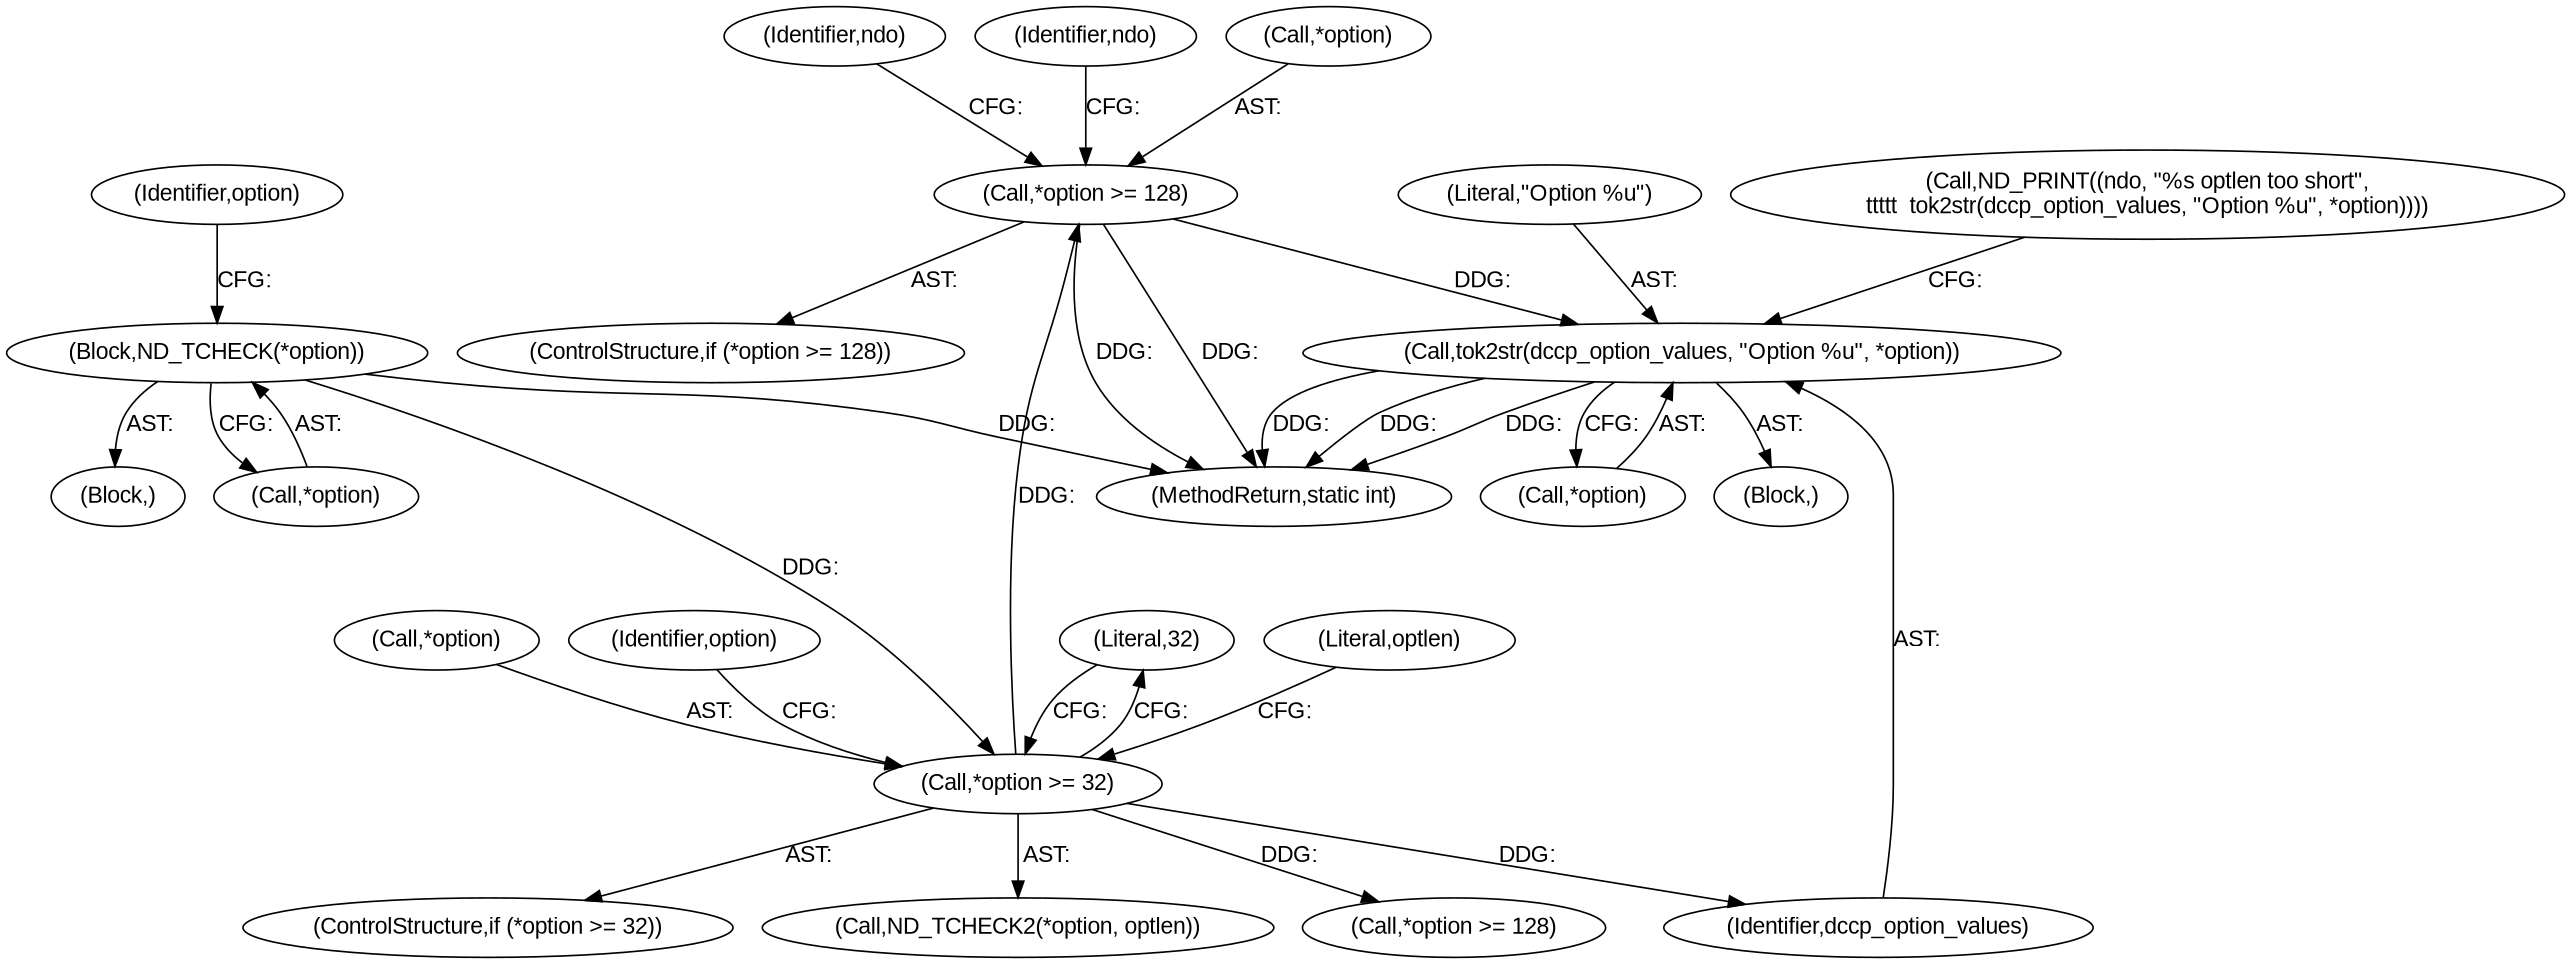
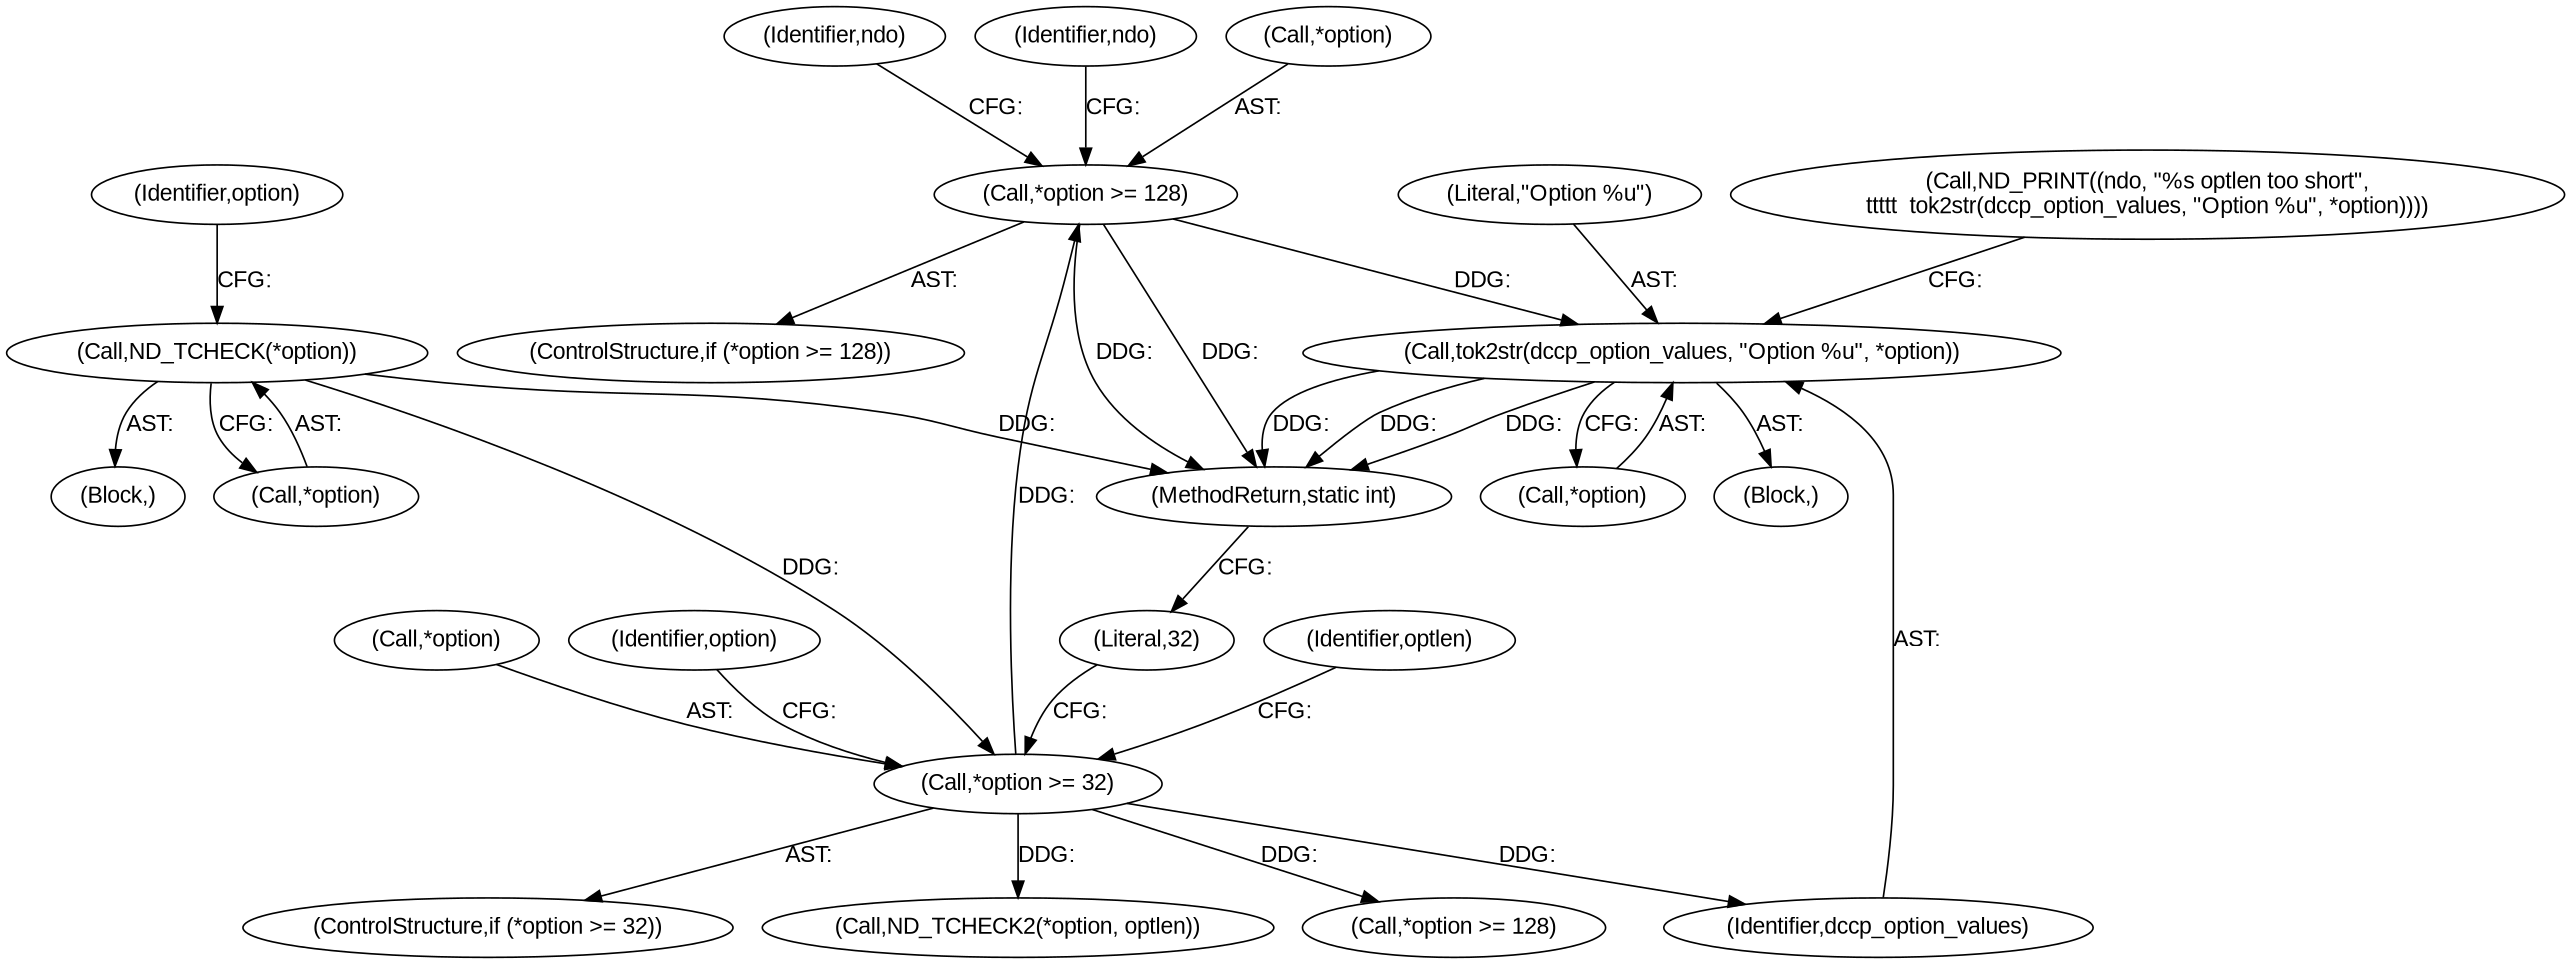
  digraph {
    fontname="Liberation Sans"
    node [fontname="Liberation Sans"]
    edge [fontname="Liberation Sans"]
    n1 [label="(Call,*option >= 128)"]
    n2 [label="(Call,tok2str(dccp_option_values, \"Option %u\", *option))"]
    n3 [label="(ControlStructure,if (*option >= 128))"]
    n4 [label="(MethodReturn,static int)"]
    n5 [label="(Call,*option)"]
    n6 [label="(Block,)"]
    n7 [label="(Call,*option >= 32)"]
    n8 [label="(ControlStructure,if (*option >= 32))"]
    n9 [label="(Call,ND_TCHECK2(*option, optlen))"]
    n10 [label="(Literal,32)"]
    n11 [label="(Call,*option >= 128)"]
    n12 [label="(Identifier,dccp_option_values)"]
-   n13 [label="(Block,ND_TCHECK(*option))"]
+   n13 [label="(Call,ND_TCHECK(*option))"]
    n14 [label="(Block,)"]
    n15 [label="(Call,*option)"]
-   n16 [label="(Literal,optlen)"]
+   n16 [label="(Identifier,optlen)"]
    n17 [label="(Identifier,option)"]
    n18 [label="(Call,*option)"]
    n19 [label="(Identifier,ndo)"]
    n20 [label="(Identifier,option)"]
    n21 [label="(Literal,\"Option %u\")"]
    n22 [label="(Identifier,ndo)"]
    n23 [label="(Call,ND_PRINT((ndo, \"%s optlen too short\",\n\t\t\t\t\t  tok2str(dccp_option_values, \"Option %u\", *option))))"]
    n24 [label="(Call,*option)"]
    n1 -> n2 [label="DDG: "]
    n1 -> n3 [label="AST: "]
    n1 -> n4 [label="DDG: "]
    n1 -> n4 [label="DDG: "]
    n2 -> n4 [label="DDG: "]
    n2 -> n4 [label="DDG: "]
    n2 -> n4 [label="DDG: "]
    n2 -> n5 [label="CFG: "]
    n2 -> n6 [label="AST: "]
    n5 -> n2 [label="AST: "]
    n7 -> n1 [label="DDG: "]
    n7 -> n8 [label="AST: "]
-   n7 -> n9 [label="AST: "]
-   n7 -> n10 [label="CFG: "]
+   n7 -> n9 [label="DDG: "]
+   n4 -> n10 [label="CFG: "]
    n7 -> n11 [label="DDG: "]
    n7 -> n12 [label="DDG: "]
    n10 -> n7 [label="CFG: "]
    n12 -> n2 [label="AST: "]
    n13 -> n4 [label="DDG: "]
    n13 -> n7 [label="DDG: "]
    n13 -> n14 [label="AST: "]
    n13 -> n15 [label="CFG: "]
    n15 -> n13 [label="AST: "]
    n16 -> n7 [label="CFG: "]
    n17 -> n13 [label="CFG: "]
    n18 -> n7 [label="AST: "]
    n19 -> n1 [label="CFG: "]
    n20 -> n7 [label="CFG: "]
    n21 -> n2 [label="AST: "]
    n22 -> n1 [label="CFG: "]
    n23 -> n2 [label="CFG: "]
    n24 -> n1 [label="AST: "]
  }
